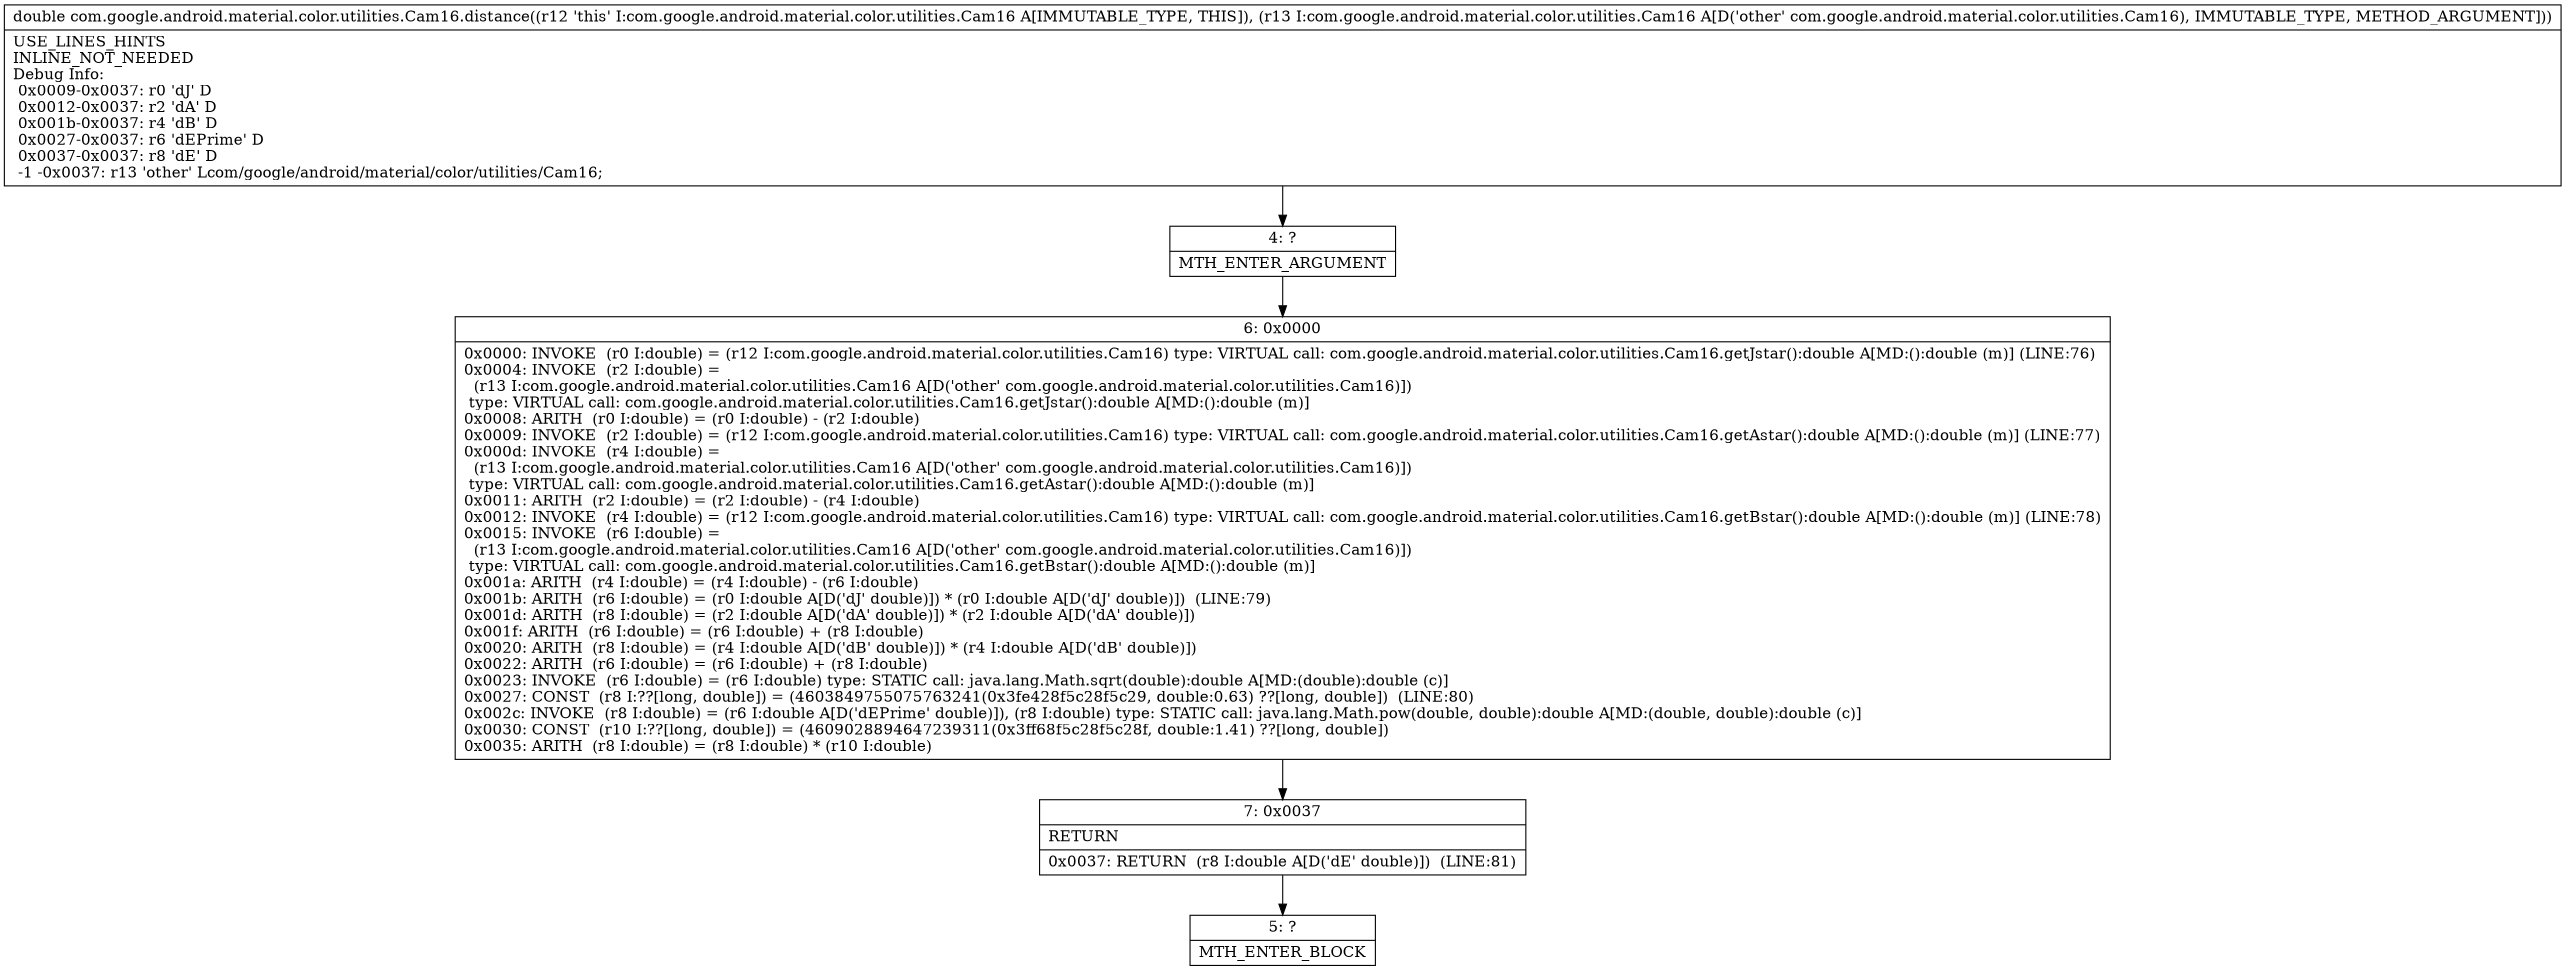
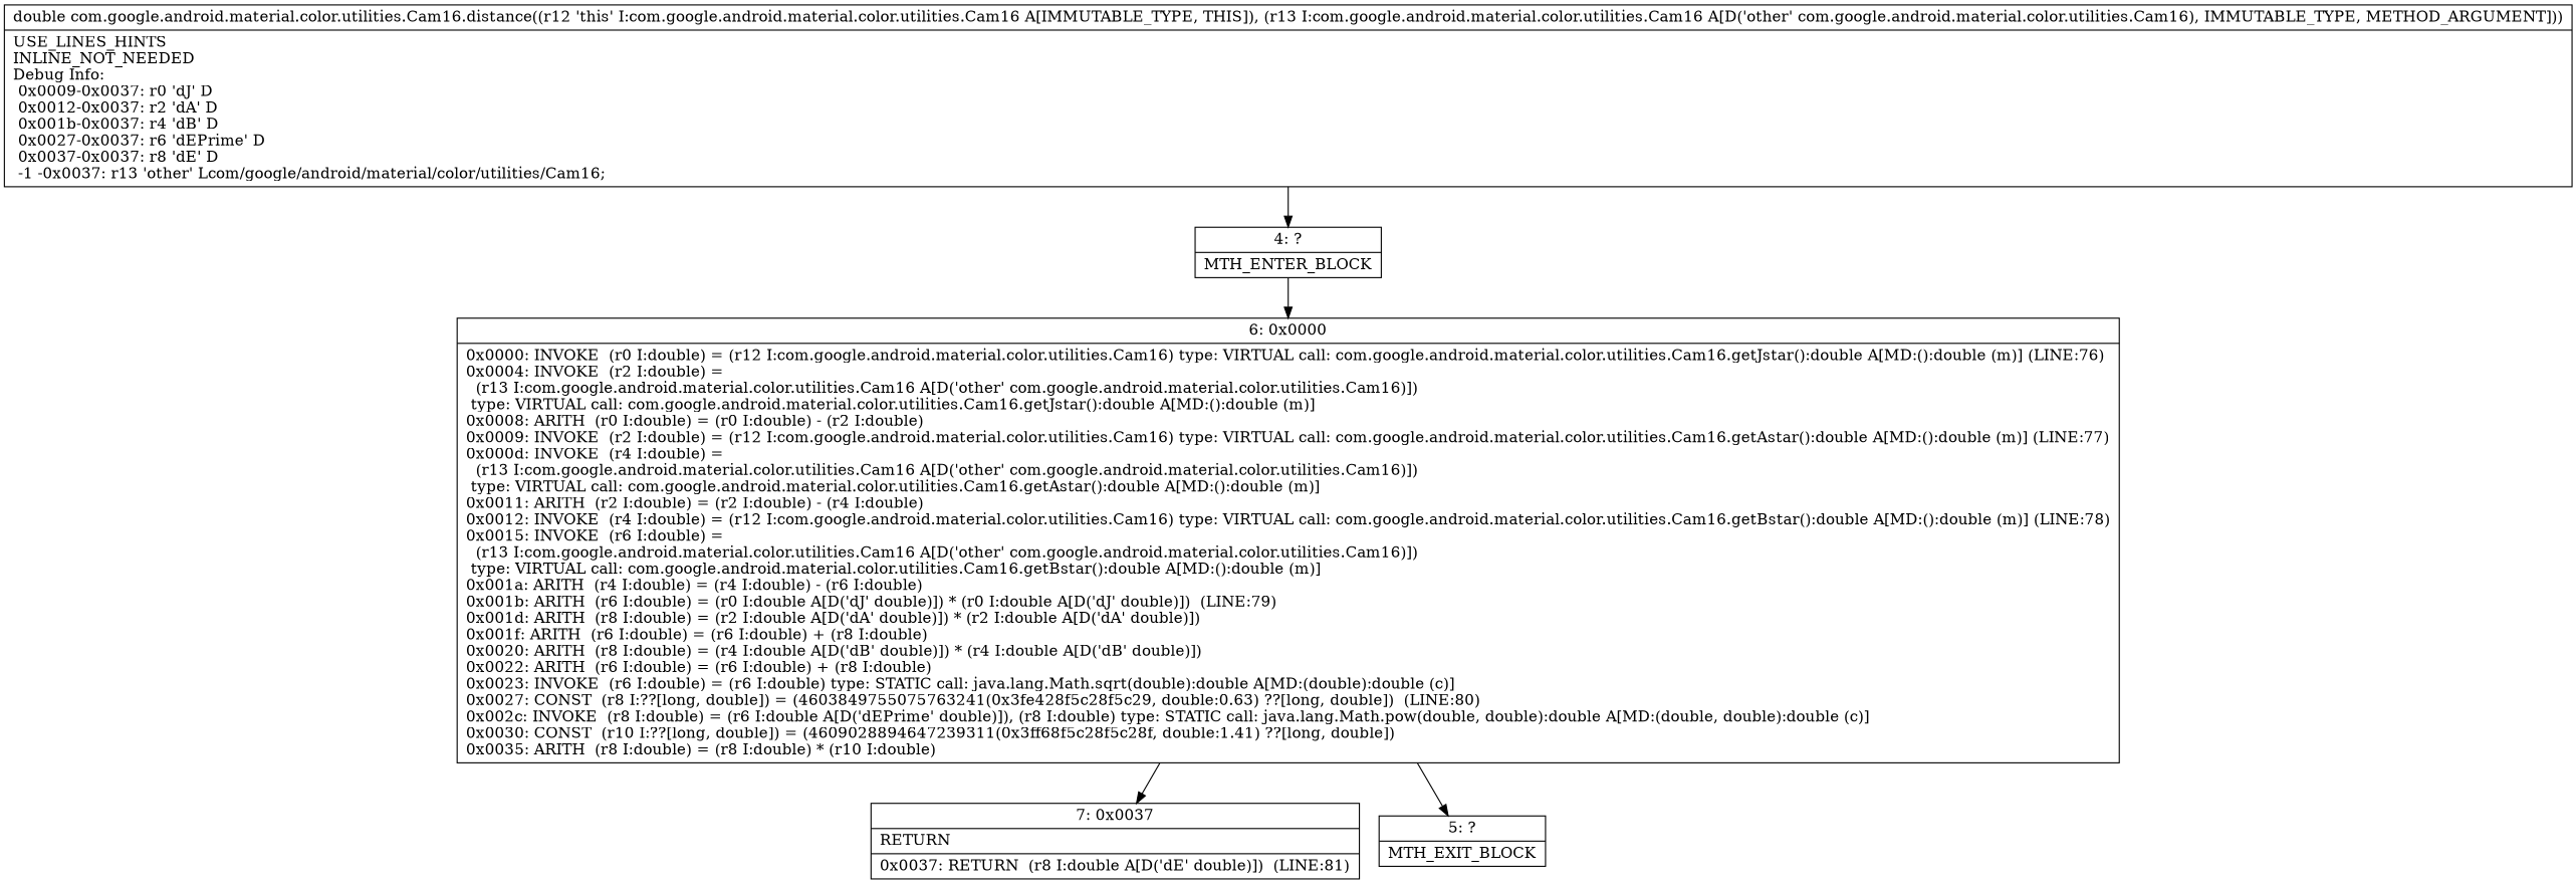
  digraph {
    node [shape=record]
-   n1 [label="{4\:\ ?|MTH_ENTER_ARGUMENT\l}"]
+   n1 [label="{4\:\ ?|MTH_ENTER_BLOCK\l}"]
    n2 [label="{6\:\ 0x0000|0x0000: INVOKE  (r0 I:double) = (r12 I:com.google.android.material.color.utilities.Cam16) type: VIRTUAL call: com.google.android.material.color.utilities.Cam16.getJstar():double A[MD:():double (m)] (LINE:76)\l0x0004: INVOKE  (r2 I:double) = \l  (r13 I:com.google.android.material.color.utilities.Cam16 A[D('other' com.google.android.material.color.utilities.Cam16)])\l type: VIRTUAL call: com.google.android.material.color.utilities.Cam16.getJstar():double A[MD:():double (m)]\l0x0008: ARITH  (r0 I:double) = (r0 I:double) \- (r2 I:double) \l0x0009: INVOKE  (r2 I:double) = (r12 I:com.google.android.material.color.utilities.Cam16) type: VIRTUAL call: com.google.android.material.color.utilities.Cam16.getAstar():double A[MD:():double (m)] (LINE:77)\l0x000d: INVOKE  (r4 I:double) = \l  (r13 I:com.google.android.material.color.utilities.Cam16 A[D('other' com.google.android.material.color.utilities.Cam16)])\l type: VIRTUAL call: com.google.android.material.color.utilities.Cam16.getAstar():double A[MD:():double (m)]\l0x0011: ARITH  (r2 I:double) = (r2 I:double) \- (r4 I:double) \l0x0012: INVOKE  (r4 I:double) = (r12 I:com.google.android.material.color.utilities.Cam16) type: VIRTUAL call: com.google.android.material.color.utilities.Cam16.getBstar():double A[MD:():double (m)] (LINE:78)\l0x0015: INVOKE  (r6 I:double) = \l  (r13 I:com.google.android.material.color.utilities.Cam16 A[D('other' com.google.android.material.color.utilities.Cam16)])\l type: VIRTUAL call: com.google.android.material.color.utilities.Cam16.getBstar():double A[MD:():double (m)]\l0x001a: ARITH  (r4 I:double) = (r4 I:double) \- (r6 I:double) \l0x001b: ARITH  (r6 I:double) = (r0 I:double A[D('dJ' double)]) * (r0 I:double A[D('dJ' double)])  (LINE:79)\l0x001d: ARITH  (r8 I:double) = (r2 I:double A[D('dA' double)]) * (r2 I:double A[D('dA' double)]) \l0x001f: ARITH  (r6 I:double) = (r6 I:double) + (r8 I:double) \l0x0020: ARITH  (r8 I:double) = (r4 I:double A[D('dB' double)]) * (r4 I:double A[D('dB' double)]) \l0x0022: ARITH  (r6 I:double) = (r6 I:double) + (r8 I:double) \l0x0023: INVOKE  (r6 I:double) = (r6 I:double) type: STATIC call: java.lang.Math.sqrt(double):double A[MD:(double):double (c)]\l0x0027: CONST  (r8 I:??[long, double]) = (4603849755075763241(0x3fe428f5c28f5c29, double:0.63) ??[long, double])  (LINE:80)\l0x002c: INVOKE  (r8 I:double) = (r6 I:double A[D('dEPrime' double)]), (r8 I:double) type: STATIC call: java.lang.Math.pow(double, double):double A[MD:(double, double):double (c)]\l0x0030: CONST  (r10 I:??[long, double]) = (4609028894647239311(0x3ff68f5c28f5c28f, double:1.41) ??[long, double]) \l0x0035: ARITH  (r8 I:double) = (r8 I:double) * (r10 I:double) \l}"]
    n3 [label="{7\:\ 0x0037|RETURN\l|0x0037: RETURN  (r8 I:double A[D('dE' double)])  (LINE:81)\l}"]
-   n4 [label="{5\:\ ?|MTH_ENTER_BLOCK\l}"]
+   n4 [label="{5\:\ ?|MTH_EXIT_BLOCK\l}"]
    n5 [label="{double com.google.android.material.color.utilities.Cam16.distance((r12 'this' I:com.google.android.material.color.utilities.Cam16 A[IMMUTABLE_TYPE, THIS]), (r13 I:com.google.android.material.color.utilities.Cam16 A[D('other' com.google.android.material.color.utilities.Cam16), IMMUTABLE_TYPE, METHOD_ARGUMENT]))  | USE_LINES_HINTS\lINLINE_NOT_NEEDED\lDebug Info:\l  0x0009\-0x0037: r0 'dJ' D\l  0x0012\-0x0037: r2 'dA' D\l  0x001b\-0x0037: r4 'dB' D\l  0x0027\-0x0037: r6 'dEPrime' D\l  0x0037\-0x0037: r8 'dE' D\l  \-1 \-0x0037: r13 'other' Lcom\/google\/android\/material\/color\/utilities\/Cam16;\l}"]
    n1 -> n2
    n2 -> n3
-   n3 -> n4
+   n2 -> n4
    n5 -> n1
  }
